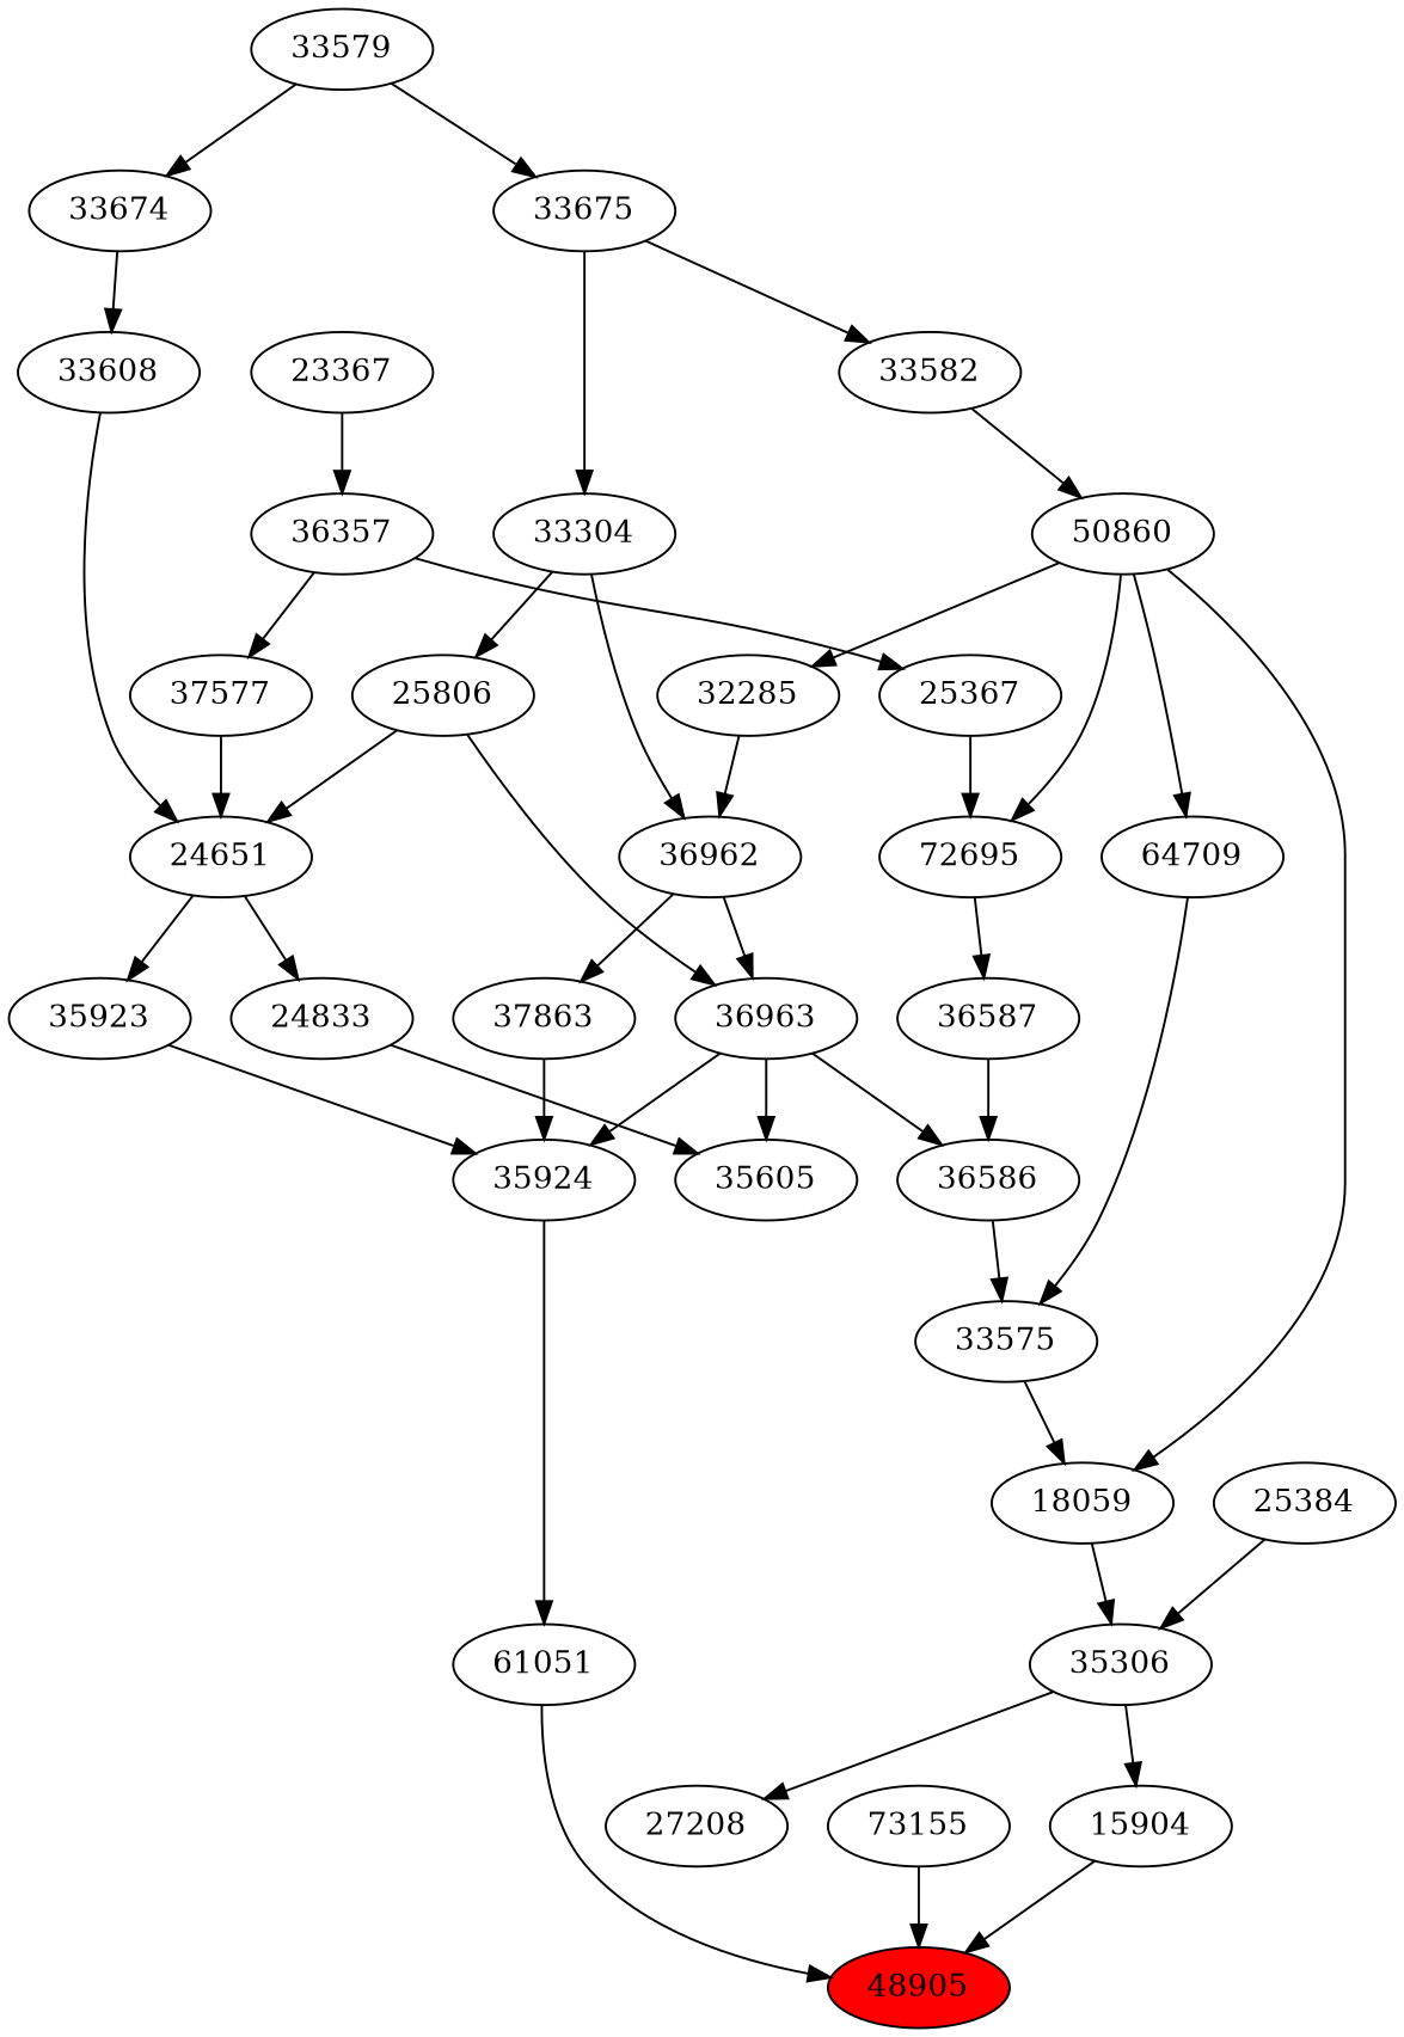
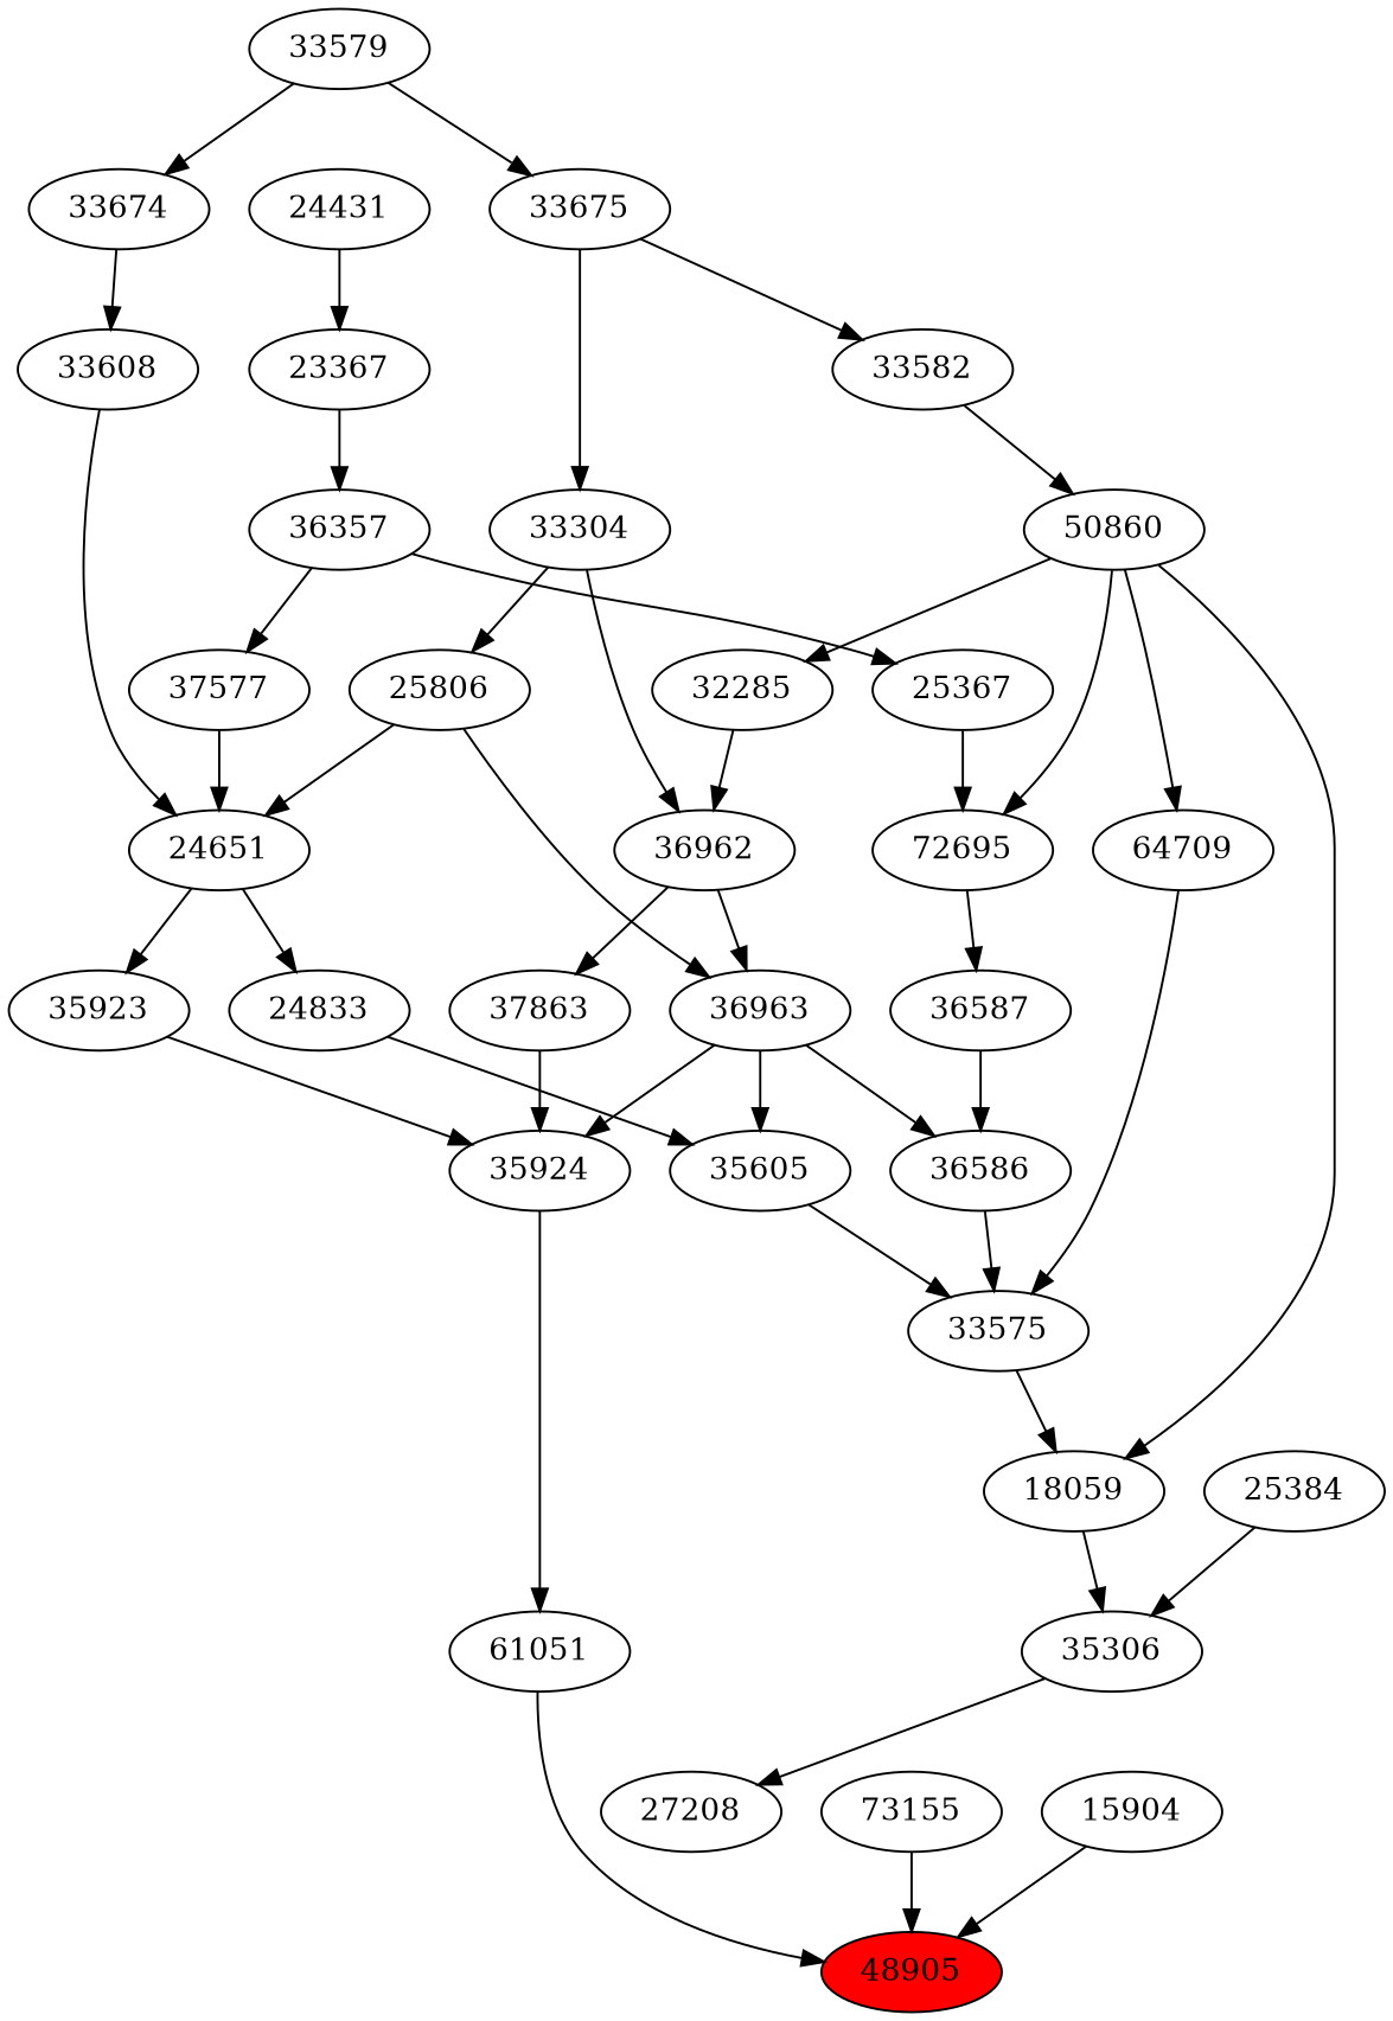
  strict digraph {
    n1 [fillcolor=red label=48905 style=filled]
    n2 [label=61051]
    n3 [label=15904]
    n4 [label=73155]
    n5 [label=35924]
    n6 [label=35306]
    n7 [label=27208]
    n8 [label=35923]
    n9 [label=36963]
    n10 [label=36586]
    n11 [label=35605]
    n12 [label=33575]
    n13 [label=37863]
    n14 [label=25384]
    n15 [label=18059]
    n16 [label=24651]
    n17 [label=24833]
    n18 [label=36962]
    n19 [label=25806]
    n20 [label=50860]
    n21 [label=32285]
    n22 [label=64709]
    n23 [label=72695]
    n24 [label=36587]
    n25 [label=33608]
    n26 [label=37577]
    n27 [label=33304]
    n28 [label=33582]
    n29 [label=33674]
    n30 [label=36357]
    n31 [label=25367]
    n32 [label=33675]
    n33 [label=33579]
    n34 [label=23367]
+   n35 [label=24431]
    n2 -> n1
    n3 -> n1
    n4 -> n1
    n5 -> n2
-   n6 -> n3
    n6 -> n7
    n8 -> n5
    n9 -> n5
    n9 -> n10
    n9 -> n11
    n10 -> n12
+   n11 -> n12
    n12 -> n15
    n13 -> n5
    n14 -> n6
    n15 -> n6
    n16 -> n8
    n16 -> n17
    n17 -> n11
    n18 -> n9
    n18 -> n13
    n19 -> n9
    n19 -> n16
    n20 -> n15
    n20 -> n21
    n20 -> n22
    n20 -> n23
    n21 -> n18
    n22 -> n12
    n23 -> n24
    n24 -> n10
    n25 -> n16
    n26 -> n16
    n27 -> n18
    n27 -> n19
    n28 -> n20
    n29 -> n25
    n30 -> n26
    n30 -> n31
    n31 -> n23
    n32 -> n27
    n32 -> n28
    n33 -> n29
    n33 -> n32
    n34 -> n30
+   n35 -> n34
  }
